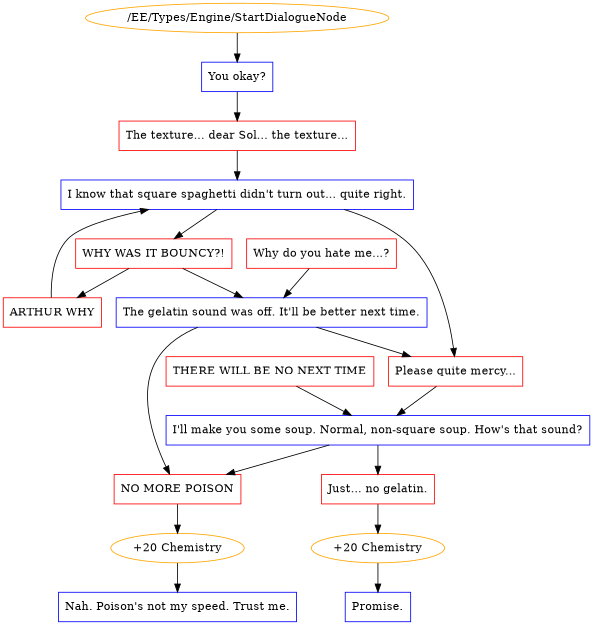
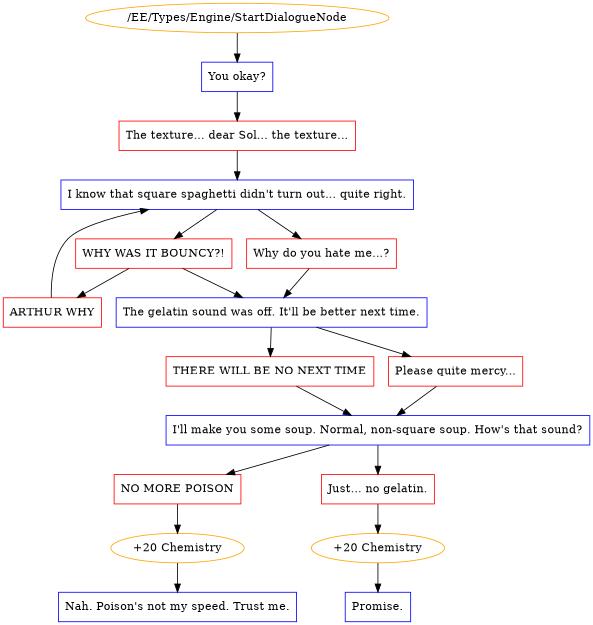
  digraph {
    node [color=red shape=box]
    n1 [color=orange label="/EE/Types/Engine/StartDialogueNode" shape=""]
    n2 [color=blue label="You okay?"]
    n3 [label="The texture... dear Sol... the texture..."]
    n4 [label="ARTHUR WHY"]
    n5 [color=blue label="I know that square spaghetti didn't turn out... quite right."]
    n6 [label="WHY WAS IT BOUNCY?!"]
    n7 [label="Why do you hate me...?"]
    n8 [color=blue label="The gelatin sound was off. It'll be better next time."]
    n9 [label="THERE WILL BE NO NEXT TIME"]
    n10 [label="Please quite mercy..."]
    n11 [color=blue label="I'll make you some soup. Normal, non-square soup. How's that sound?"]
    n12 [label="NO MORE POISON"]
    n13 [label="Just... no gelatin."]
    n14 [color=orange label="+20 Chemistry" shape=""]
    n15 [color=orange label="+20 Chemistry" shape=""]
    n16 [color=blue label="Nah. Poison's not my speed. Trust me."]
    n17 [color=blue label="Promise."]
    n1 -> n2
    n2 -> n3
    n3 -> n5
    n4 -> n5
    n5 -> n6
-   n5 -> n10
+   n5 -> n7
    n6 -> n4
    n6 -> n8
    n7 -> n8
-   n8 -> n12
+   n8 -> n9
    n8 -> n10
    n9 -> n11
    n10 -> n11
    n11 -> n12
    n11 -> n13
    n12 -> n14
    n13 -> n15
    n14 -> n16
    n15 -> n17
  }
